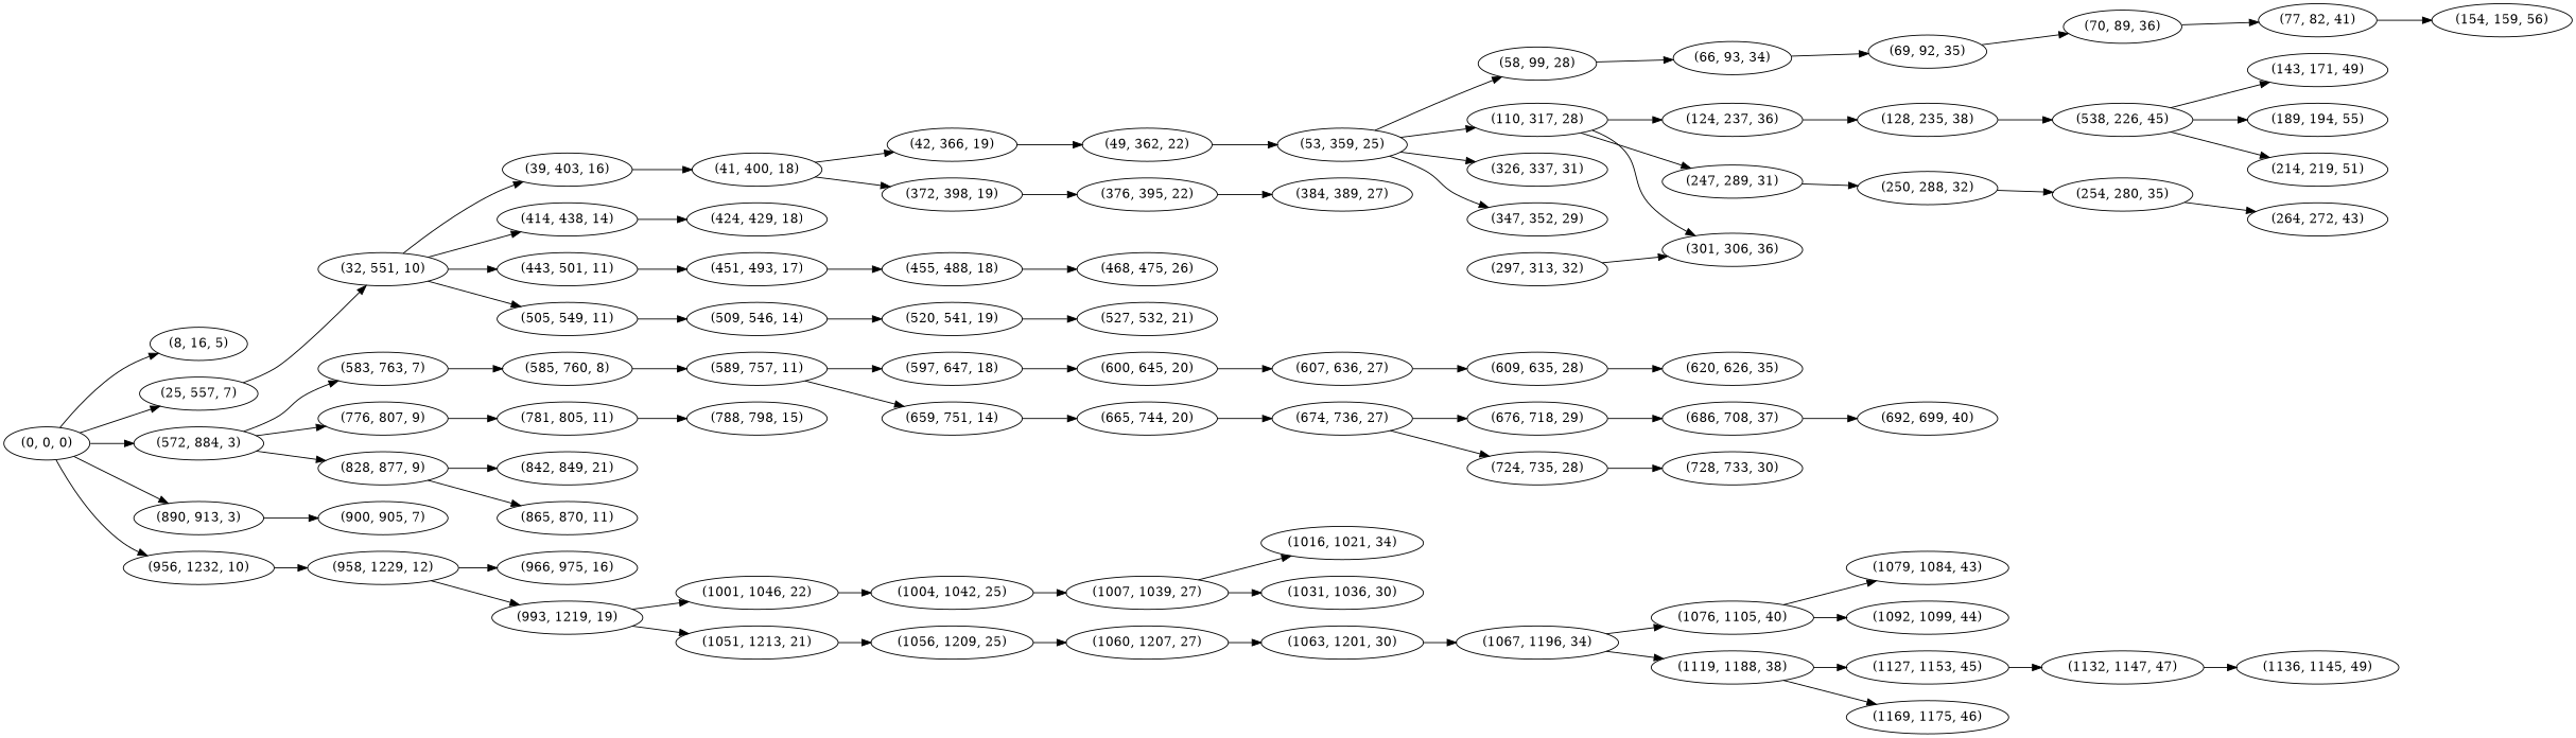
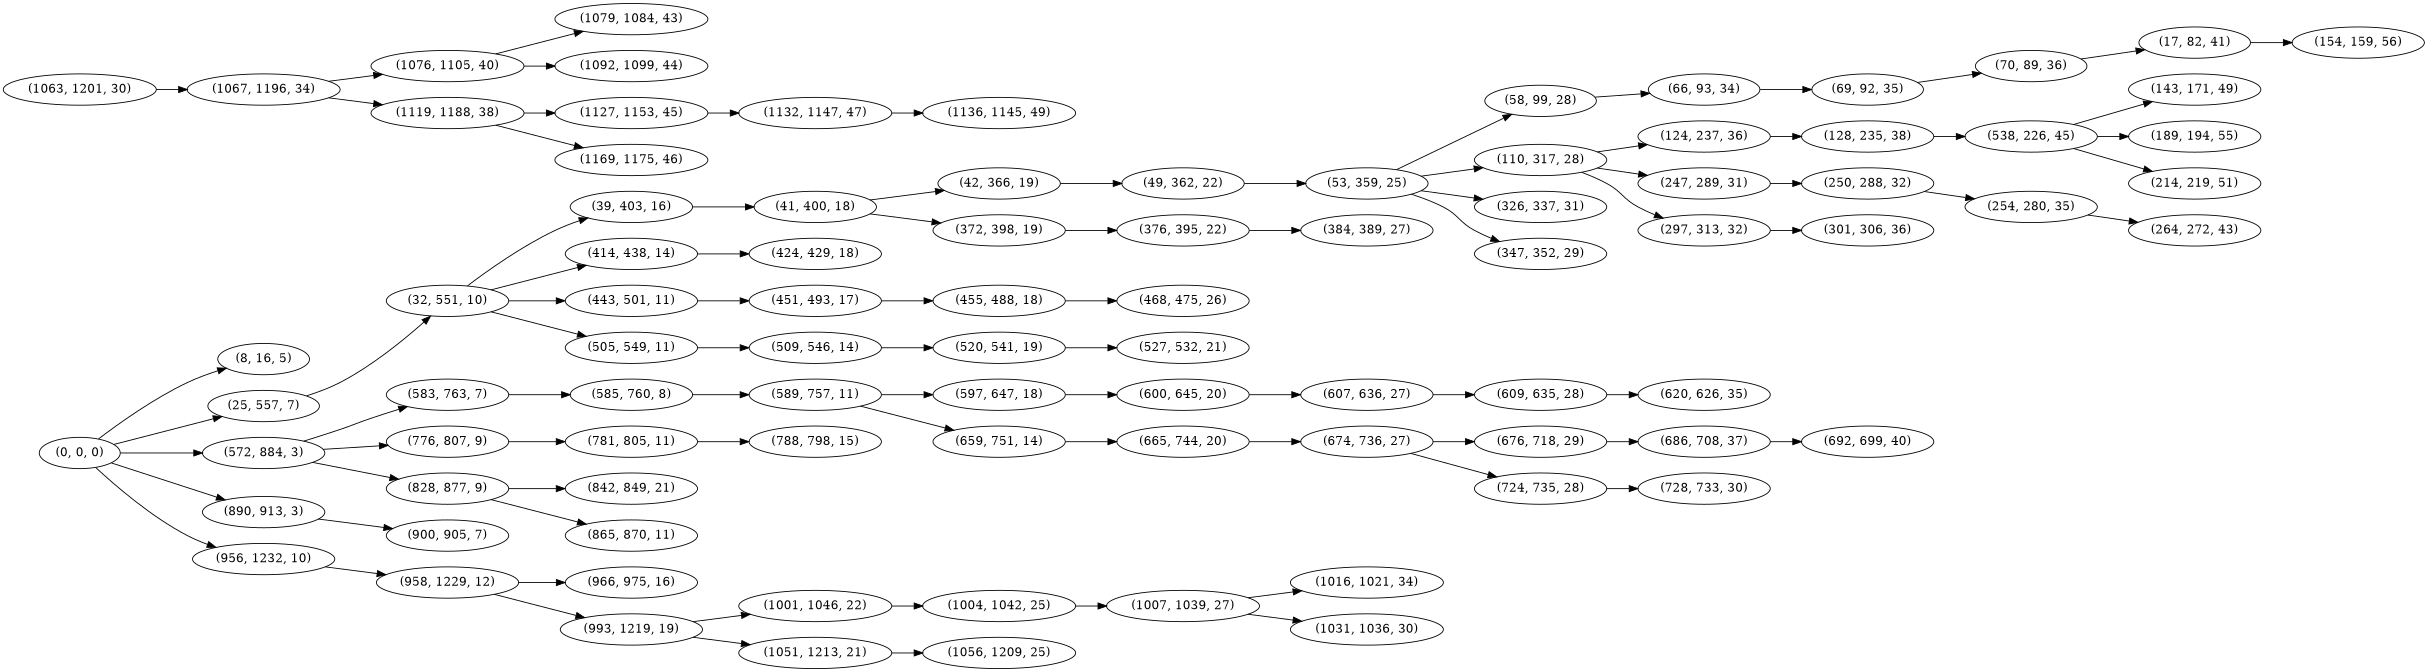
  digraph {
    rankdir=LR
    "(0, 0, 0)"
    "(8, 16, 5)"
    n3 [label="(25, 557, 7)"]
    "(572, 884, 3)"
    "(890, 913, 3)"
    "(956, 1232, 10)"
    "(32, 551, 10)"
    "(583, 763, 7)"
    "(776, 807, 9)"
    "(828, 877, 9)"
    "(900, 905, 7)"
    "(958, 1229, 12)"
    "(39, 403, 16)"
    "(414, 438, 14)"
    "(443, 501, 11)"
    "(505, 549, 11)"
    "(41, 400, 18)"
    "(424, 429, 18)"
    "(451, 493, 17)"
    "(509, 546, 14)"
    "(42, 366, 19)"
    "(372, 398, 19)"
    "(49, 362, 22)"
    "(376, 395, 22)"
    "(53, 359, 25)"
    "(58, 99, 28)"
    "(110, 317, 28)"
    "(326, 337, 31)"
    "(347, 352, 29)"
    "(66, 93, 34)"
    "(124, 237, 36)"
    "(247, 289, 31)"
    "(297, 313, 32)"
    "(69, 92, 35)"
    "(70, 89, 36)"
-   "(77, 82, 41)"
+   "(77, 82, 41)" [label="(17, 82, 41)"]
    "(154, 159, 56)"
    "(128, 235, 38)"
    "(250, 288, 32)"
    "(301, 306, 36)"
    n41 [label="(538, 226, 45)"]
    "(143, 171, 49)"
    "(189, 194, 55)"
    "(214, 219, 51)"
    "(254, 280, 35)"
    "(264, 272, 43)"
    "(384, 389, 27)"
    "(455, 488, 18)"
    "(468, 475, 26)"
    "(520, 541, 19)"
    "(527, 532, 21)"
    "(585, 760, 8)"
    "(781, 805, 11)"
    "(842, 849, 21)"
    "(865, 870, 11)"
    "(589, 757, 11)"
    "(597, 647, 18)"
    "(659, 751, 14)"
    "(600, 645, 20)"
    "(665, 744, 20)"
    "(607, 636, 27)"
    "(609, 635, 28)"
    "(620, 626, 35)"
    "(674, 736, 27)"
    "(676, 718, 29)"
    "(724, 735, 28)"
    "(686, 708, 37)"
    "(728, 733, 30)"
    "(692, 699, 40)"
    "(788, 798, 15)"
    "(966, 975, 16)"
    "(993, 1219, 19)"
    "(1001, 1046, 22)"
    "(1051, 1213, 21)"
    "(1004, 1042, 25)"
    "(1056, 1209, 25)"
    "(1007, 1039, 27)"
    "(1016, 1021, 34)"
    "(1031, 1036, 30)"
-   "(1060, 1207, 27)"
    "(1063, 1201, 30)"
    "(1067, 1196, 34)"
    "(1076, 1105, 40)"
    "(1119, 1188, 38)"
    "(1079, 1084, 43)"
    "(1092, 1099, 44)"
    "(1127, 1153, 45)"
    "(1169, 1175, 46)"
    "(1132, 1147, 47)"
    "(1136, 1145, 49)"
    "(0, 0, 0)" -> "(8, 16, 5)"
    "(0, 0, 0)" -> n3
    "(0, 0, 0)" -> "(572, 884, 3)"
    "(0, 0, 0)" -> "(890, 913, 3)"
    "(0, 0, 0)" -> "(956, 1232, 10)"
    n3 -> "(32, 551, 10)"
    "(572, 884, 3)" -> "(583, 763, 7)"
    "(572, 884, 3)" -> "(776, 807, 9)"
    "(572, 884, 3)" -> "(828, 877, 9)"
    "(890, 913, 3)" -> "(900, 905, 7)"
    "(956, 1232, 10)" -> "(958, 1229, 12)"
    "(32, 551, 10)" -> "(39, 403, 16)"
    "(32, 551, 10)" -> "(414, 438, 14)"
    "(32, 551, 10)" -> "(443, 501, 11)"
    "(32, 551, 10)" -> "(505, 549, 11)"
    "(583, 763, 7)" -> "(585, 760, 8)"
    "(776, 807, 9)" -> "(781, 805, 11)"
    "(828, 877, 9)" -> "(842, 849, 21)"
    "(828, 877, 9)" -> "(865, 870, 11)"
    "(958, 1229, 12)" -> "(966, 975, 16)"
    "(958, 1229, 12)" -> "(993, 1219, 19)"
    "(39, 403, 16)" -> "(41, 400, 18)"
    "(414, 438, 14)" -> "(424, 429, 18)"
    "(443, 501, 11)" -> "(451, 493, 17)"
    "(505, 549, 11)" -> "(509, 546, 14)"
    "(41, 400, 18)" -> "(42, 366, 19)"
    "(41, 400, 18)" -> "(372, 398, 19)"
    "(451, 493, 17)" -> "(455, 488, 18)"
    "(509, 546, 14)" -> "(520, 541, 19)"
    "(42, 366, 19)" -> "(49, 362, 22)"
    "(372, 398, 19)" -> "(376, 395, 22)"
    "(49, 362, 22)" -> "(53, 359, 25)"
    "(376, 395, 22)" -> "(384, 389, 27)"
    "(53, 359, 25)" -> "(58, 99, 28)"
    "(53, 359, 25)" -> "(110, 317, 28)"
    "(53, 359, 25)" -> "(326, 337, 31)"
    "(53, 359, 25)" -> "(347, 352, 29)"
    "(58, 99, 28)" -> "(66, 93, 34)"
    "(110, 317, 28)" -> "(124, 237, 36)"
    "(110, 317, 28)" -> "(247, 289, 31)"
-   "(110, 317, 28)" -> "(301, 306, 36)"
+   "(110, 317, 28)" -> "(297, 313, 32)"
    "(66, 93, 34)" -> "(69, 92, 35)"
    "(124, 237, 36)" -> "(128, 235, 38)"
    "(247, 289, 31)" -> "(250, 288, 32)"
    "(297, 313, 32)" -> "(301, 306, 36)"
    "(69, 92, 35)" -> "(70, 89, 36)"
    "(70, 89, 36)" -> "(77, 82, 41)"
    "(77, 82, 41)" -> "(154, 159, 56)"
    "(128, 235, 38)" -> n41
    "(250, 288, 32)" -> "(254, 280, 35)"
    n41 -> "(143, 171, 49)"
    n41 -> "(189, 194, 55)"
    n41 -> "(214, 219, 51)"
    "(254, 280, 35)" -> "(264, 272, 43)"
    "(455, 488, 18)" -> "(468, 475, 26)"
    "(520, 541, 19)" -> "(527, 532, 21)"
    "(585, 760, 8)" -> "(589, 757, 11)"
    "(781, 805, 11)" -> "(788, 798, 15)"
    "(589, 757, 11)" -> "(597, 647, 18)"
    "(589, 757, 11)" -> "(659, 751, 14)"
    "(597, 647, 18)" -> "(600, 645, 20)"
    "(659, 751, 14)" -> "(665, 744, 20)"
    "(600, 645, 20)" -> "(607, 636, 27)"
    "(665, 744, 20)" -> "(674, 736, 27)"
    "(607, 636, 27)" -> "(609, 635, 28)"
    "(609, 635, 28)" -> "(620, 626, 35)"
    "(674, 736, 27)" -> "(676, 718, 29)"
    "(674, 736, 27)" -> "(724, 735, 28)"
    "(676, 718, 29)" -> "(686, 708, 37)"
    "(724, 735, 28)" -> "(728, 733, 30)"
    "(686, 708, 37)" -> "(692, 699, 40)"
    "(993, 1219, 19)" -> "(1001, 1046, 22)"
    "(993, 1219, 19)" -> "(1051, 1213, 21)"
    "(1001, 1046, 22)" -> "(1004, 1042, 25)"
    "(1051, 1213, 21)" -> "(1056, 1209, 25)"
    "(1004, 1042, 25)" -> "(1007, 1039, 27)"
-   "(1056, 1209, 25)" -> "(1060, 1207, 27)"
    "(1007, 1039, 27)" -> "(1016, 1021, 34)"
    "(1007, 1039, 27)" -> "(1031, 1036, 30)"
-   "(1060, 1207, 27)" -> "(1063, 1201, 30)"
    "(1063, 1201, 30)" -> "(1067, 1196, 34)"
    "(1067, 1196, 34)" -> "(1076, 1105, 40)"
    "(1067, 1196, 34)" -> "(1119, 1188, 38)"
    "(1076, 1105, 40)" -> "(1079, 1084, 43)"
    "(1076, 1105, 40)" -> "(1092, 1099, 44)"
    "(1119, 1188, 38)" -> "(1127, 1153, 45)"
    "(1119, 1188, 38)" -> "(1169, 1175, 46)"
    "(1127, 1153, 45)" -> "(1132, 1147, 47)"
    "(1132, 1147, 47)" -> "(1136, 1145, 49)"
  }
